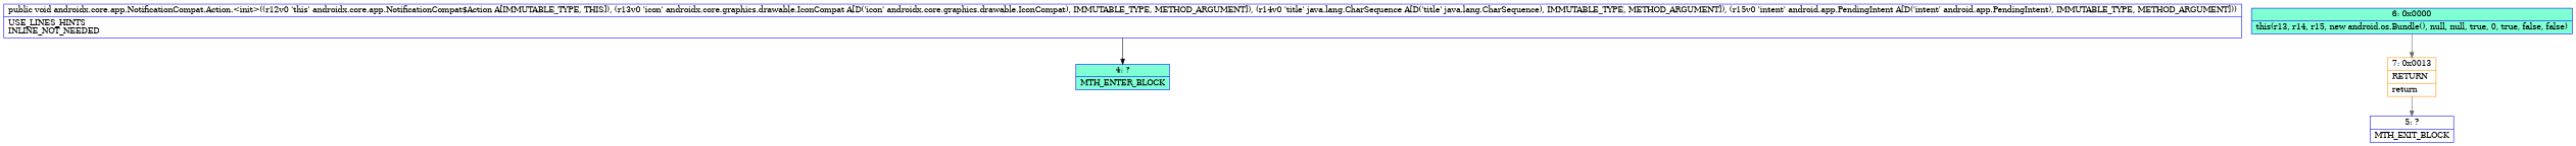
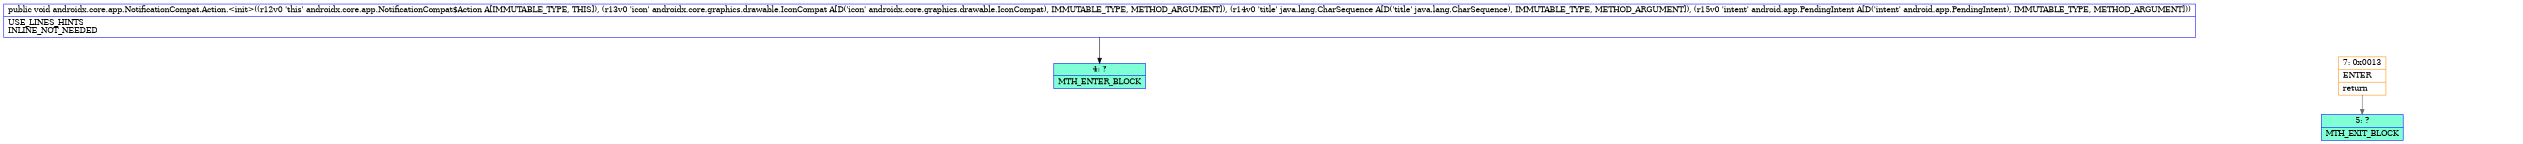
  digraph {
    node [color=blue fillcolor=white shape=record style=filled]
    edge [color=gray40]
    n1 [fillcolor=aquamarine label="{4\:\ ?|MTH_ENTER_BLOCK\l}"]
-   n2 [fillcolor=aquamarine label="{6\:\ 0x0000|this(r13, r14, r15, new android.os.Bundle(), null, null, true, 0, true, false, false)\l}"]
-   n3 [color=darkorange label="{7\:\ 0x0013|RETURN\l|return\l}"]
-   n4 [label="{5\:\ ?|MTH_EXIT_BLOCK\l}"]
+   n3 [color=darkorange label="{7\:\ 0x0013|ENTER\l|return\l}"]
+   n4 [fillcolor=aquamarine label="{5\:\ ?|MTH_EXIT_BLOCK\l}"]
    n5 [label="{public void androidx.core.app.NotificationCompat.Action.\<init\>((r12v0 'this' androidx.core.app.NotificationCompat$Action A[IMMUTABLE_TYPE, THIS]), (r13v0 'icon' androidx.core.graphics.drawable.IconCompat A[D('icon' androidx.core.graphics.drawable.IconCompat), IMMUTABLE_TYPE, METHOD_ARGUMENT]), (r14v0 'title' java.lang.CharSequence A[D('title' java.lang.CharSequence), IMMUTABLE_TYPE, METHOD_ARGUMENT]), (r15v0 'intent' android.app.PendingIntent A[D('intent' android.app.PendingIntent), IMMUTABLE_TYPE, METHOD_ARGUMENT]))  | USE_LINES_HINTS\lINLINE_NOT_NEEDED\l}"]
-   n2 -> n3
    n3 -> n4
    n5 -> n1 [color=black]
  }
